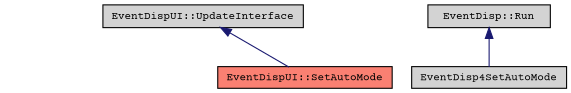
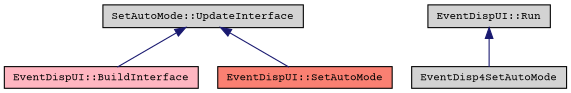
  digraph {
    fontname="Courier Prime"
    rankdir=TB
    node [color=black fillcolor=lightgrey fontname="Courier Prime" fontsize=10 shape=record style=filled]
    edge [color=midnightblue dir=back fontname="Courier Prime" fontsize=10 labelfontname=FreeSans labelfontsize=10 style=solid]
-   n1 [fontcolor=black height=0.2 label="EventDispUI::UpdateInterface" width=0.4]
+   n1 [fontcolor=black height=0.2 label="SetAutoMode::UpdateInterface" width=0.4]
+   n2 [fillcolor=lightpink height=0.2 label="EventDispUI::BuildInterface" width=0.4]
    n3 [fillcolor=salmon height=0.2 label="EventDispUI::SetAutoMode" width=0.4]
-   n4 [height=0.2 label="EventDisp::Run" width=0.4]
+   n4 [height=0.2 label="EventDispUI::Run" width=0.4]
    n5 [height=0.2 label=EventDisp4SetAutoMode width=0.4]
+   n1 -> n2
    n1 -> n3
    n4 -> n5
  }
